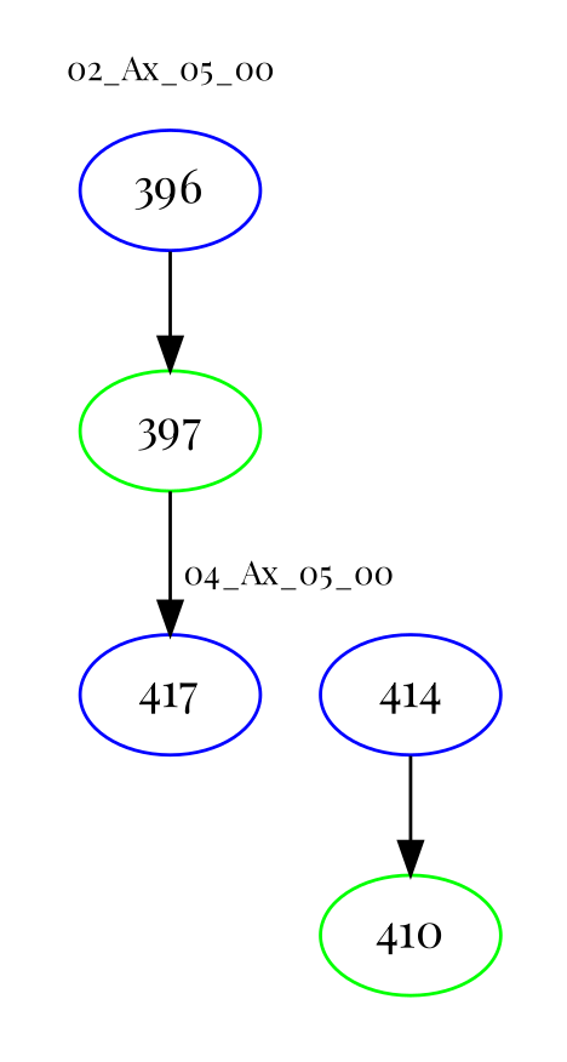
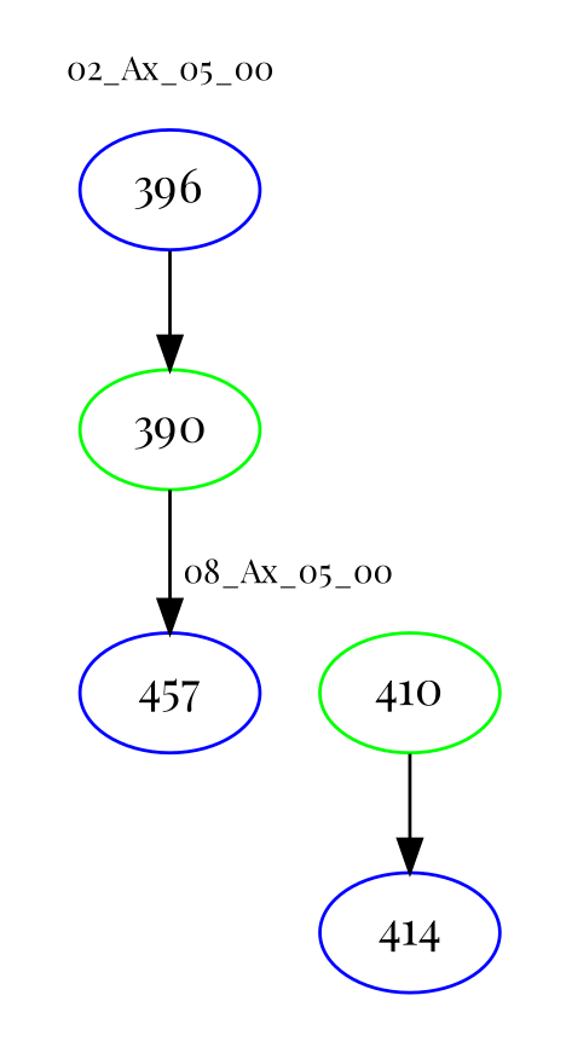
  digraph {
    fontname="Playfair Display"
    node [color=blue fontname="Playfair Display"]
    edge [color=black fontname="Playfair Display"]
    n1 [label=396]
-   n2 [color=green label=397]
+   n2 [color=green label=390]
    n3 [label=414]
    n4 [color=green label=410]
-   n5 [label=417]
+   n5 [label=457]
    subgraph cluster_1 {
      color=white
      fontsize=10
      label="02_Ax_05_00"
      n1
      n2
    }
    subgraph cluster_2 {
      color=white
      fontsize=10
-     label="04_Ax_05_00"
+     label="08_Ax_05_00"
      n3
      n4
      n5
    }
    n1 -> n2
    n2 -> n5
-   n3 -> n4
+   n4 -> n3
  }
